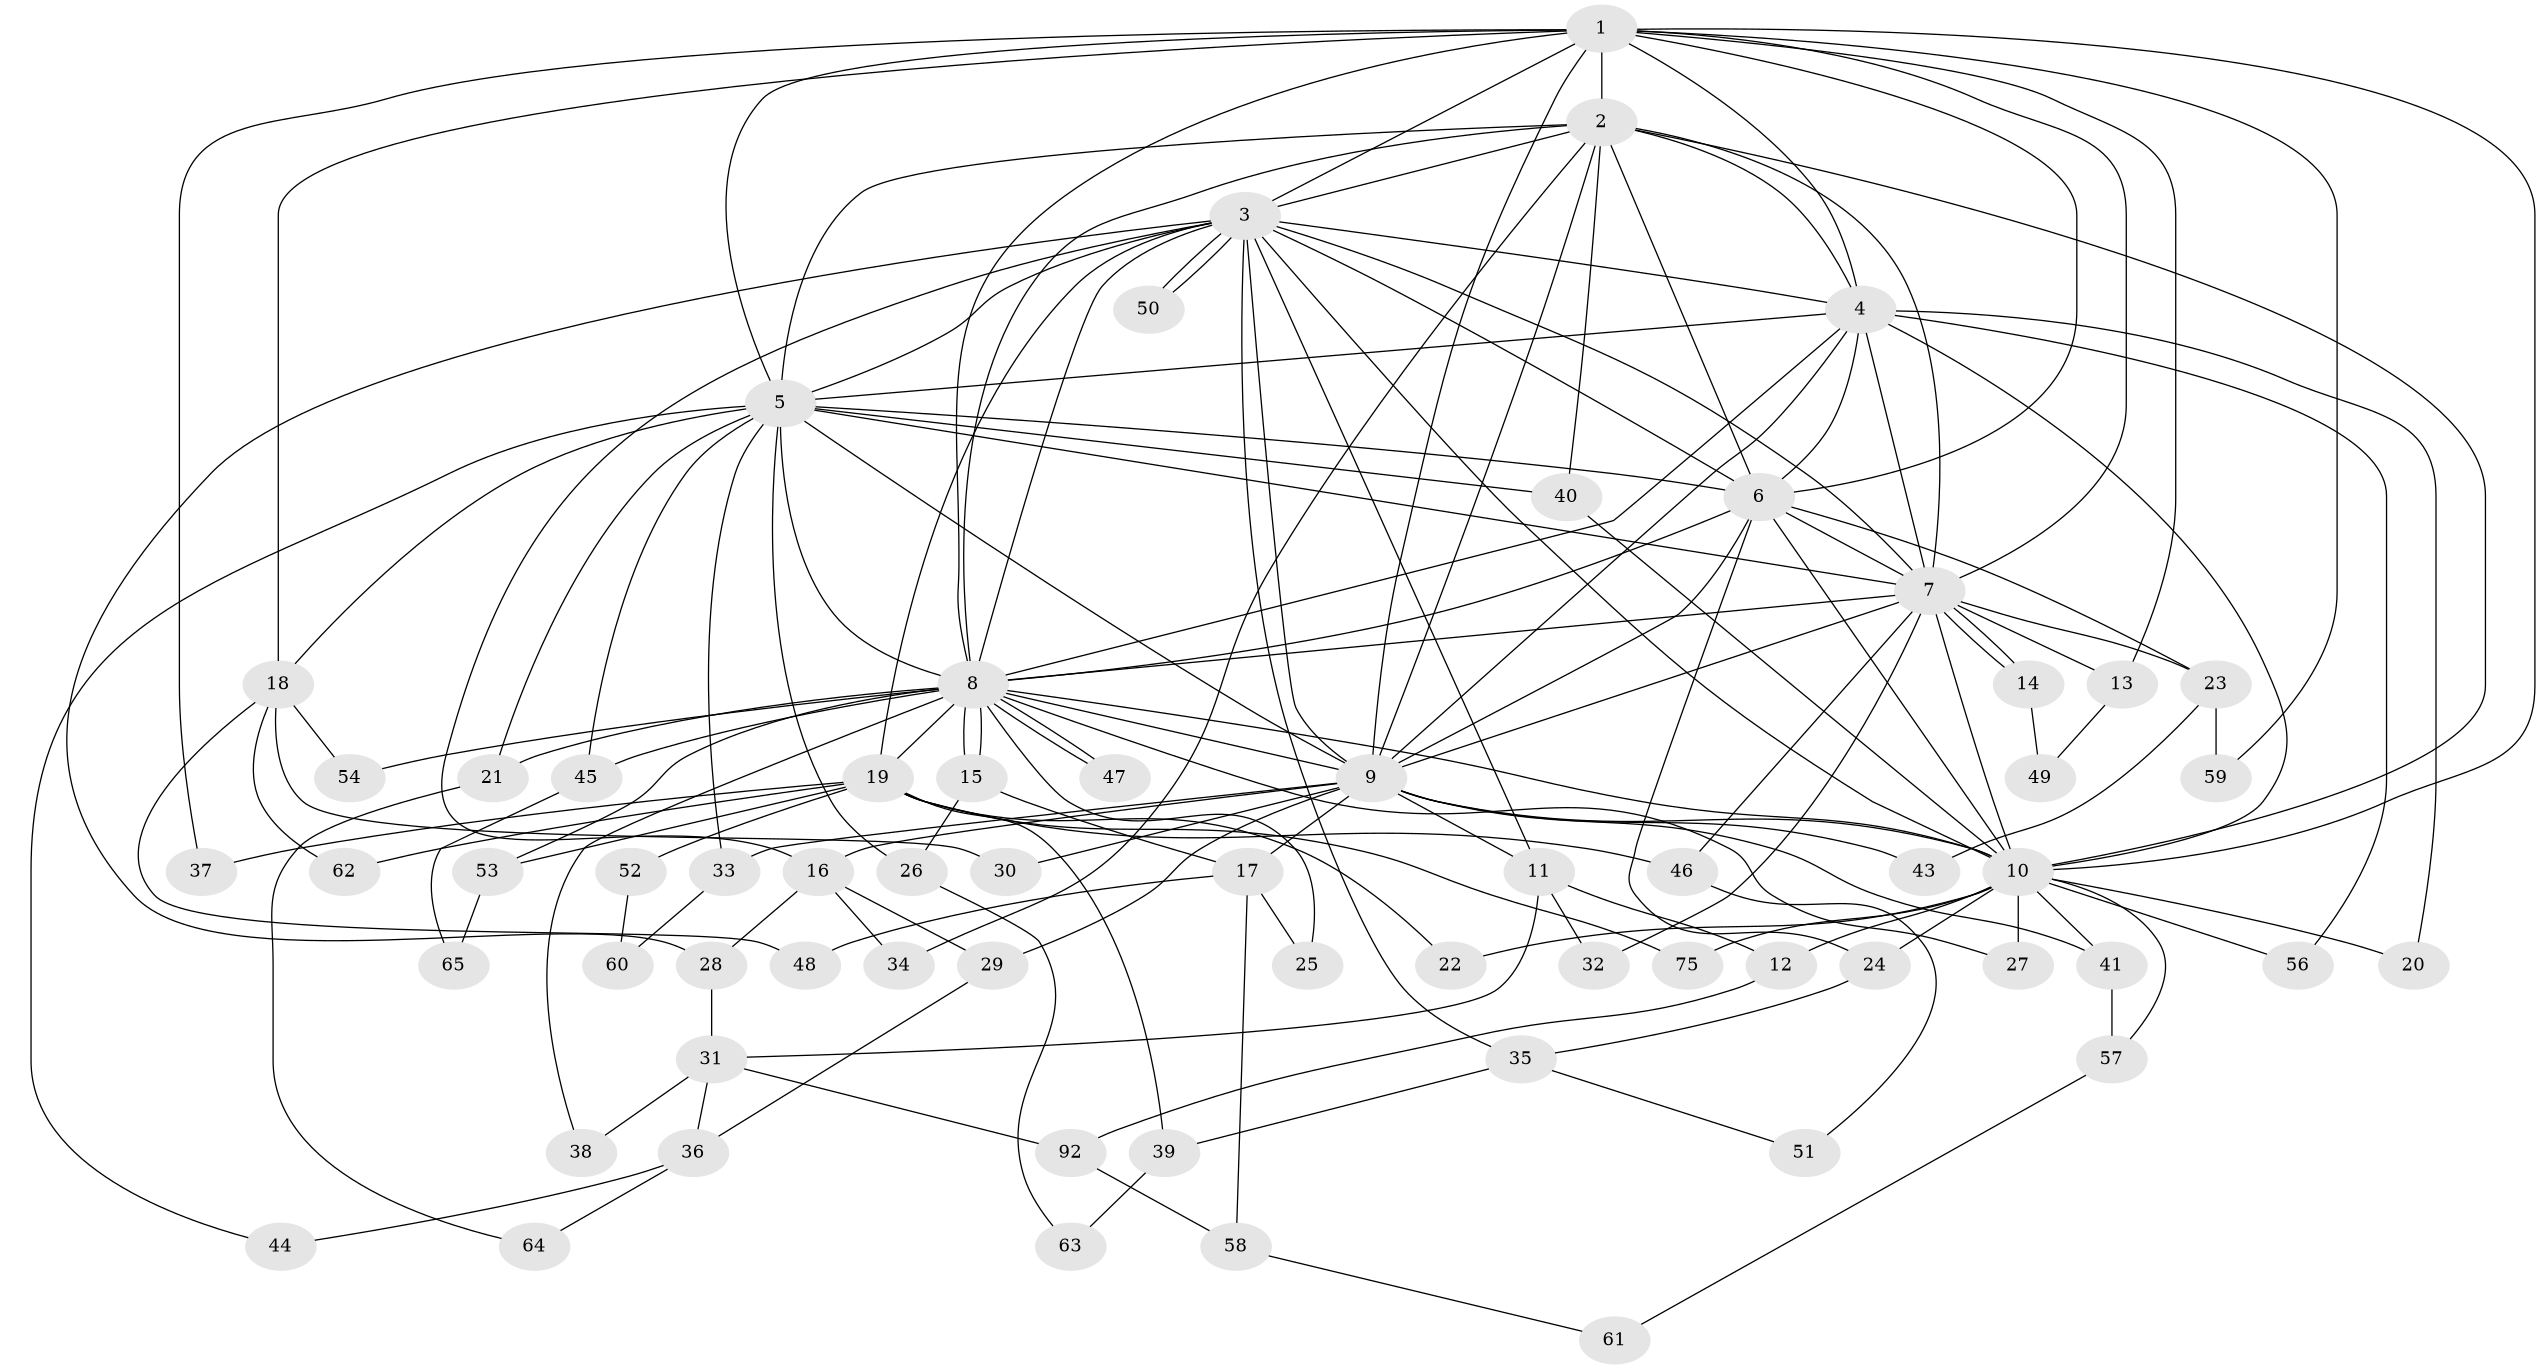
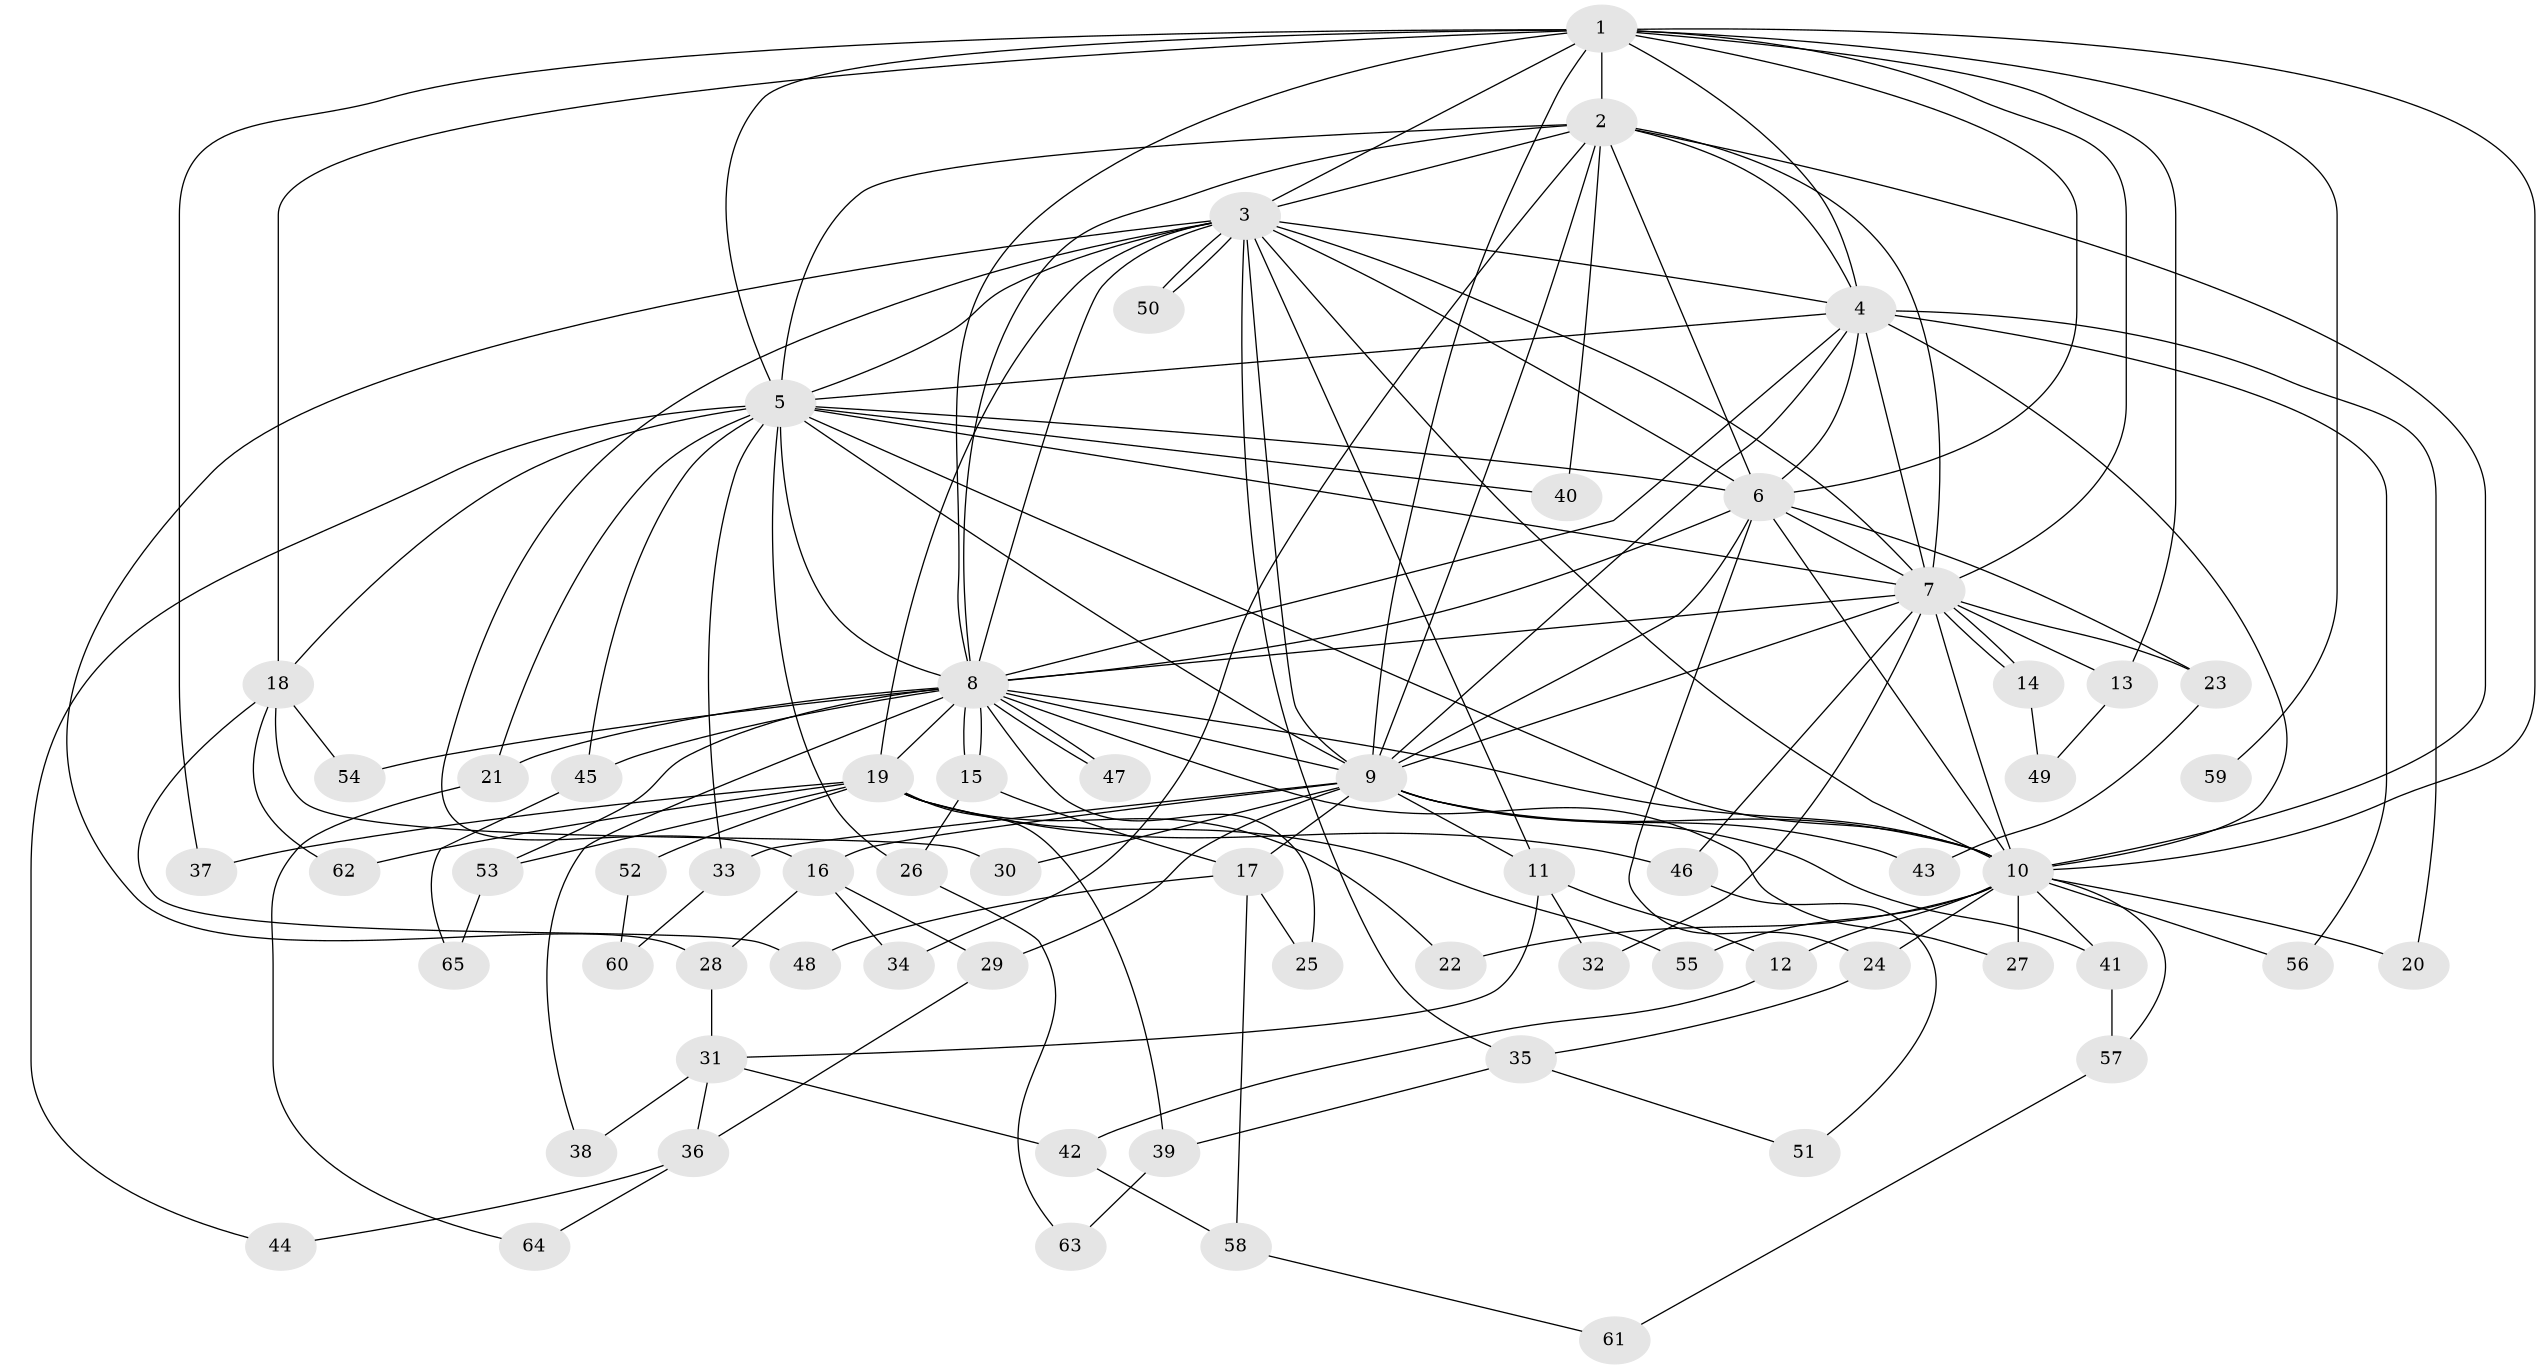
  graph {
    node [color=gray90 style=filled]
    1
    2
    3
    4
    5
    6
    7
    8
    9
    10
    13
    18
    37
    59
    34
    40
    11
    16
    19
    28
    35
    50
    20
    56
    21
    26
    33
    44
    45
    23
    24
    14
    32
    46
    15
    25
    27
    38
    47
    53
    54
    17
    29
    30
    41
    43
    12
    22
-   55 [label=75]
+   55
    57
    49
    62
    48
    31
    39
    52
    51
    64
    63
    60
    65
    58
    36
-   42 [label=92]
+   42
    61
    1 -- 2
    1 -- 3
    1 -- 4
    1 -- 5
    1 -- 6
    1 -- 7
    1 -- 8
    1 -- 9
    1 -- 10
    1 -- 13
    1 -- 18
    1 -- 37
    1 -- 59
    2 -- 3
    2 -- 4
    2 -- 5
    2 -- 6
    2 -- 7
    2 -- 8
    2 -- 9
    2 -- 10
    2 -- 34
    2 -- 40
    3 -- 4
    3 -- 5
    3 -- 6
    3 -- 7
    3 -- 8
    3 -- 9
    3 -- 10
    3 -- 11
    3 -- 16
    3 -- 19
    3 -- 28
    3 -- 35
    3 -- 50
    3 -- 50
    4 -- 5
    4 -- 6
    4 -- 7
    4 -- 8
    4 -- 9
    4 -- 10
    4 -- 20
    4 -- 56
    5 -- 6
    5 -- 7
    5 -- 8
    5 -- 9
-   40 -- 10
+   5 -- 10
    5 -- 18
    5 -- 40
    5 -- 21
    5 -- 26
    5 -- 33
    5 -- 44
    5 -- 45
    6 -- 7
    6 -- 8
    6 -- 9
    6 -- 10
    6 -- 23
    6 -- 24
    7 -- 8
    7 -- 9
    7 -- 10
    7 -- 13
    7 -- 23
    7 -- 14
    7 -- 14
    7 -- 32
    7 -- 46
    8 -- 9
    8 -- 10
    8 -- 19
    8 -- 21
    8 -- 45
    8 -- 15
    8 -- 15
    8 -- 25
    8 -- 27
    8 -- 38
    8 -- 47
    8 -- 47
    8 -- 53
    8 -- 54
    9 -- 10
    9 -- 11
    9 -- 16
    9 -- 33
    9 -- 17
    9 -- 29
    9 -- 30
    9 -- 41
    9 -- 43
    10 -- 20
    10 -- 56
    10 -- 24
    10 -- 27
    10 -- 41
    10 -- 12
    10 -- 22
    10 -- 55
    10 -- 57
    13 -- 49
    18 -- 54
    18 -- 30
    18 -- 62
    18 -- 48
    11 -- 32
    11 -- 12
    11 -- 31
    16 -- 34
    16 -- 28
    16 -- 29
    19 -- 37
    19 -- 46
    19 -- 53
    19 -- 22
    19 -- 55
    19 -- 62
    19 -- 39
    19 -- 52
    28 -- 31
    35 -- 39
    35 -- 51
    21 -- 64
    26 -- 63
    33 -- 60
    45 -- 65
-   23 -- 59
    23 -- 43
    24 -- 35
    14 -- 49
    46 -- 51
    15 -- 26
    15 -- 17
    53 -- 65
    17 -- 25
    17 -- 48
    17 -- 58
    29 -- 36
    41 -- 57
    12 -- 42
    57 -- 61
    31 -- 38
    31 -- 36
    31 -- 42
    39 -- 63
    52 -- 60
    58 -- 61
    36 -- 44
    36 -- 64
    42 -- 58
  }
